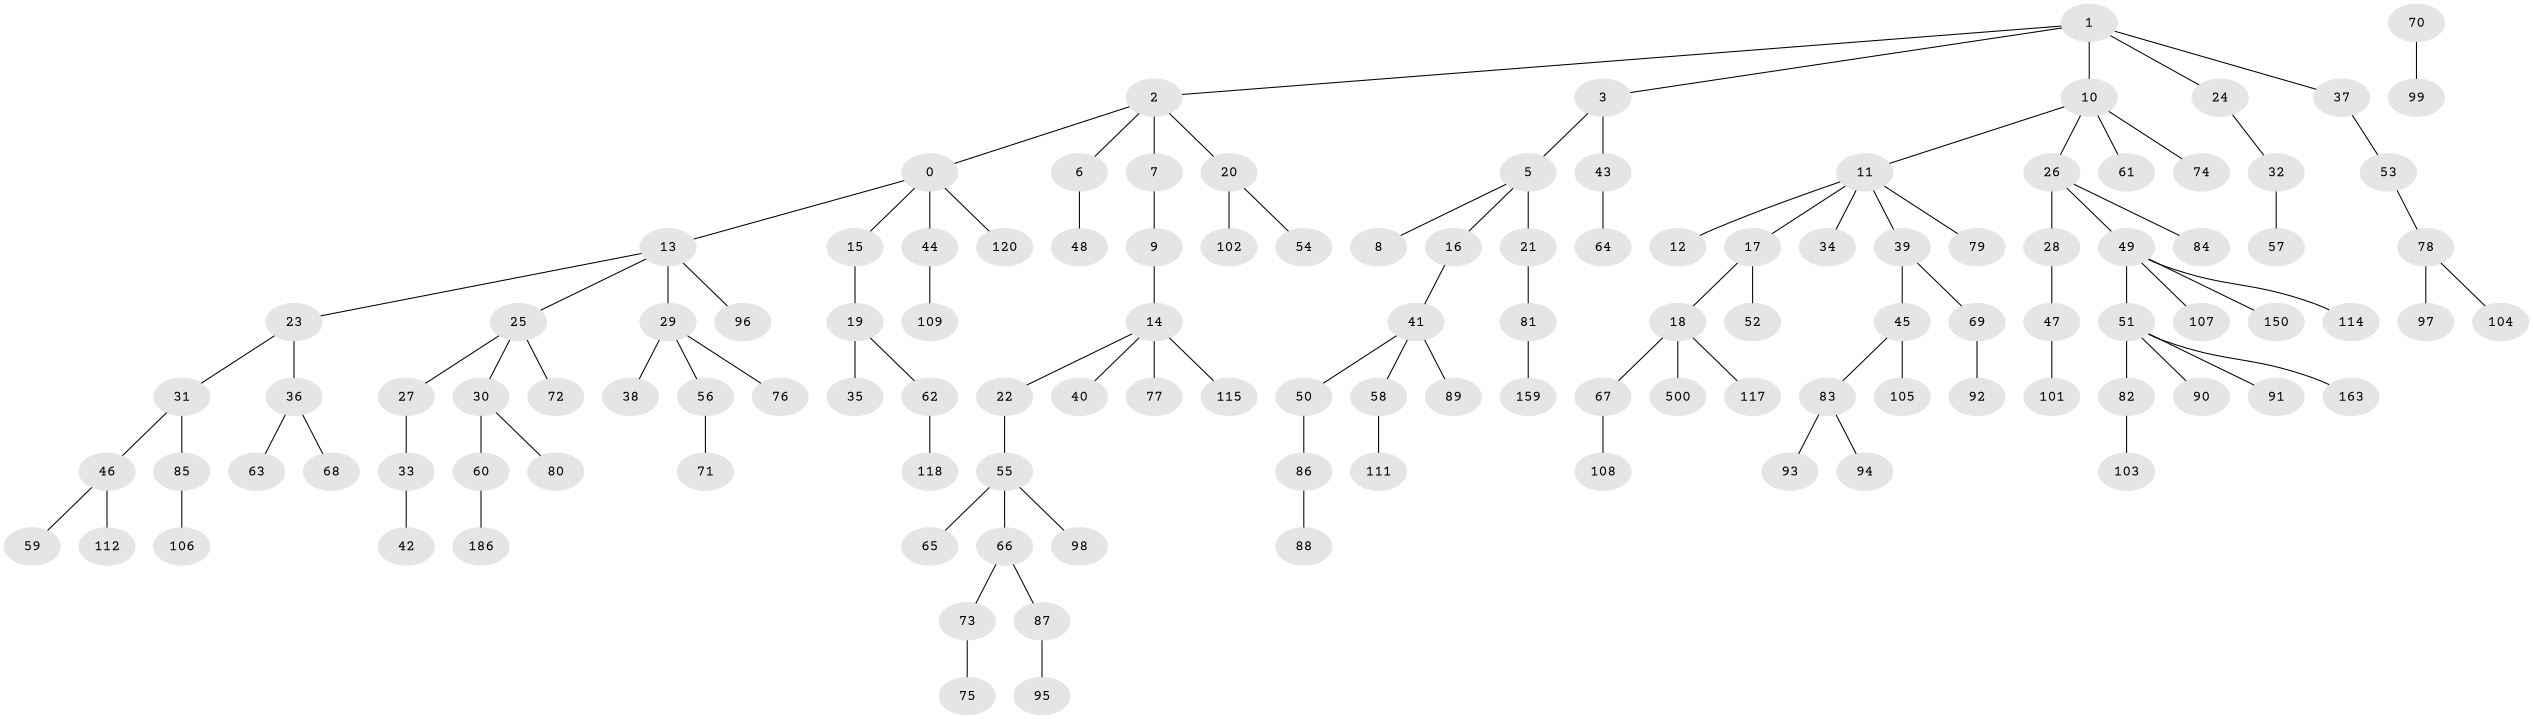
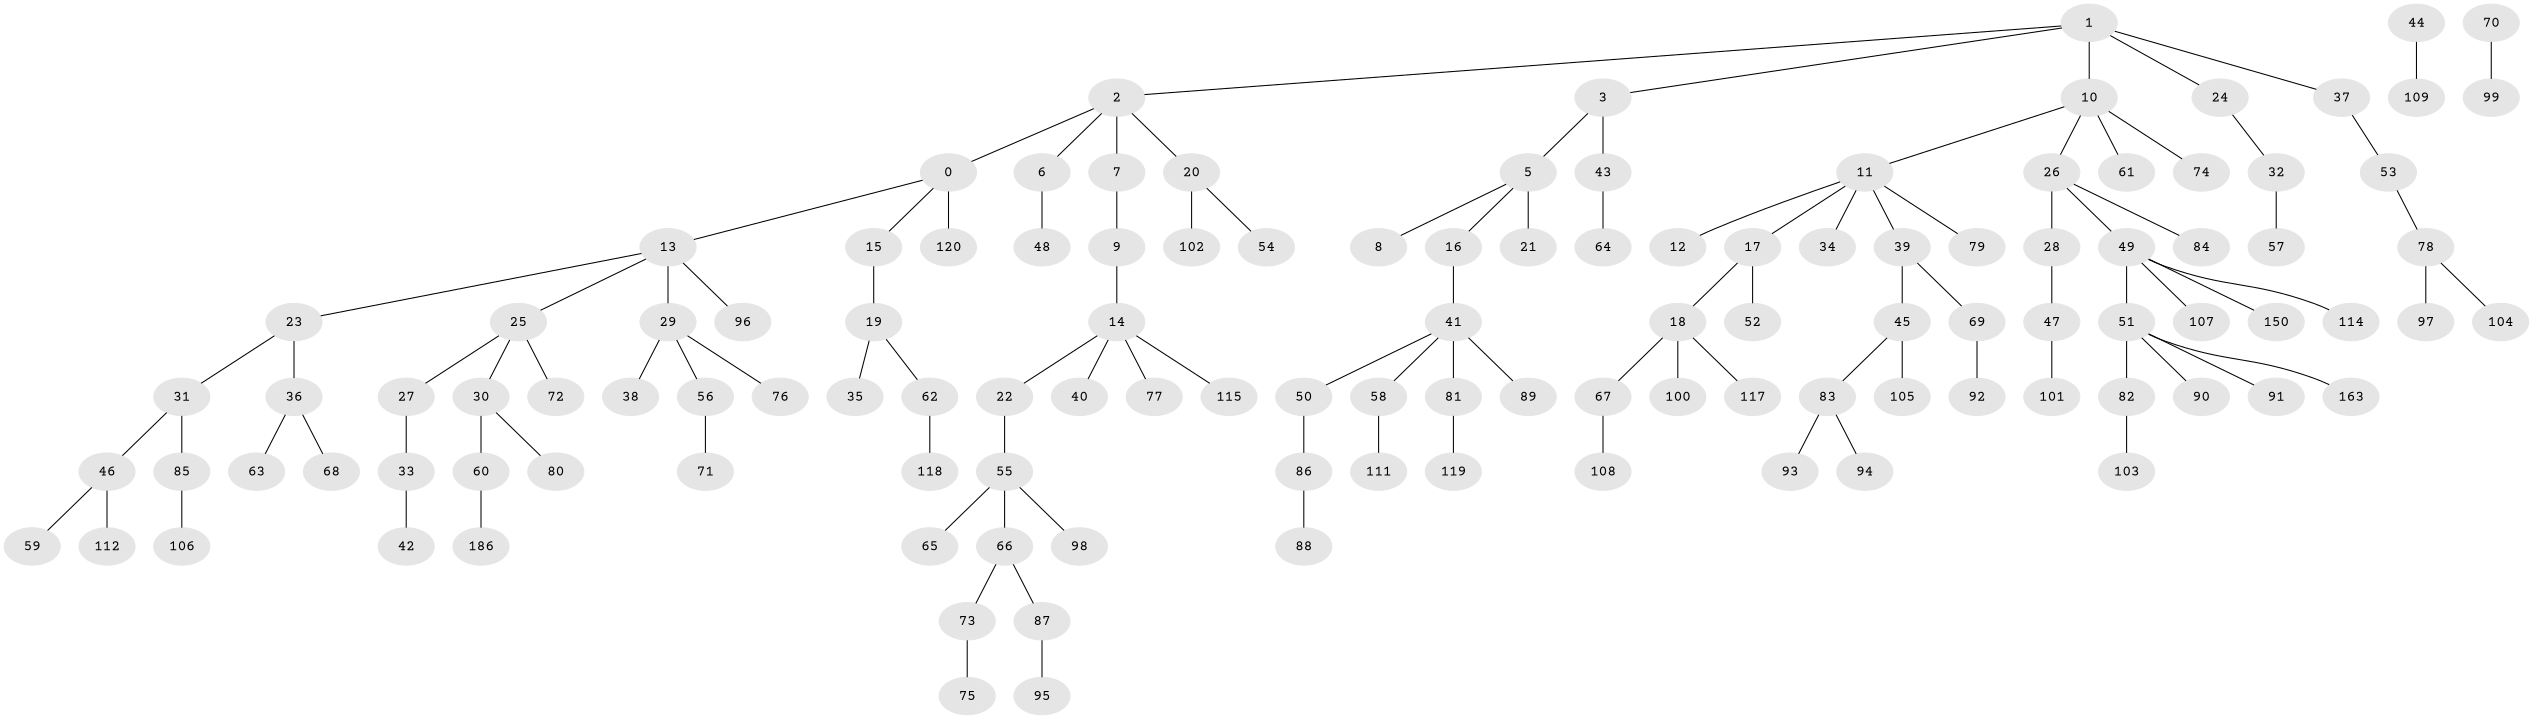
  graph {
    fontname="Courier Prime"
    node [color=gray90 fontname="Courier Prime" style=filled]
    edge [fontname="Courier Prime"]
    1
    2
    3
    10
    24
    37
    n7 [label=0]
    6
    7
    20
    5
    43
    11
    26
    61
    74
    32
    53
    13
    15
    44
    120
    48
    9
    102
    54
    8
    16
    21
    64
    23
    25
    29
    96
    19
    109
    41
    14
    22
    40
    77
    115
    12
    17
    34
    39
    79
    28
    49
    84
    18
    52
    45
    69
    31
    36
    27
    30
    72
    38
    56
    76
    55
    35
    62
    50
    58
    81
    89
    67
-   100 [label=500]
+   100
    117
    108
    118
    65
    66
    98
    46
    85
    63
    68
    57
    33
    60
    80
    47
    51
    107
    n89 [label=150]
    114
    42
    101
    71
    n94 [label=186]
    59
    112
    106
    78
    83
    105
    92
    86
    111
-   119 [label=159]
+   119
    93
    94
    82
    90
    91
    n110 [label=163]
    88
    103
    97
    104
    73
    87
    75
    95
    70
    99
    1 -- 2
    1 -- 3
    1 -- 10
    1 -- 24
    1 -- 37
    2 -- n7
    2 -- 6
    2 -- 7
    2 -- 20
    3 -- 5
    3 -- 43
    10 -- 11
    10 -- 26
    10 -- 61
    10 -- 74
    24 -- 32
    37 -- 53
    n7 -- 13
    n7 -- 15
-   n7 -- 44
    n7 -- 120
    6 -- 48
    7 -- 9
    20 -- 102
    20 -- 54
    5 -- 8
    5 -- 16
    5 -- 21
    43 -- 64
    11 -- 12
    11 -- 17
    11 -- 34
    11 -- 39
    11 -- 79
    26 -- 28
    26 -- 49
    26 -- 84
    32 -- 57
    53 -- 78
    13 -- 23
    13 -- 25
    13 -- 29
    13 -- 96
    15 -- 19
    44 -- 109
    9 -- 14
    16 -- 41
    23 -- 31
    23 -- 36
    25 -- 27
    25 -- 30
    25 -- 72
    29 -- 38
    29 -- 56
    29 -- 76
    19 -- 35
    19 -- 62
    41 -- 50
    41 -- 58
-   21 -- 81
+   41 -- 81
    41 -- 89
    14 -- 22
    14 -- 40
    14 -- 77
    14 -- 115
    22 -- 55
    17 -- 18
    17 -- 52
    39 -- 45
    39 -- 69
    28 -- 47
    49 -- 51
    49 -- 107
    49 -- n89
    49 -- 114
    18 -- 67
    18 -- 100
    18 -- 117
    45 -- 83
    45 -- 105
    69 -- 92
    31 -- 46
    31 -- 85
    36 -- 63
    36 -- 68
    27 -- 33
    30 -- 60
    30 -- 80
    56 -- 71
    55 -- 65
    55 -- 66
    55 -- 98
    62 -- 118
    50 -- 86
    58 -- 111
    81 -- 119
    67 -- 108
    66 -- 73
    66 -- 87
    46 -- 59
    46 -- 112
    85 -- 106
    33 -- 42
    60 -- n94
    47 -- 101
    51 -- 82
    51 -- 90
    51 -- 91
    51 -- n110
    78 -- 97
    78 -- 104
    83 -- 93
    83 -- 94
    86 -- 88
    82 -- 103
    73 -- 75
    87 -- 95
    70 -- 99
  }
